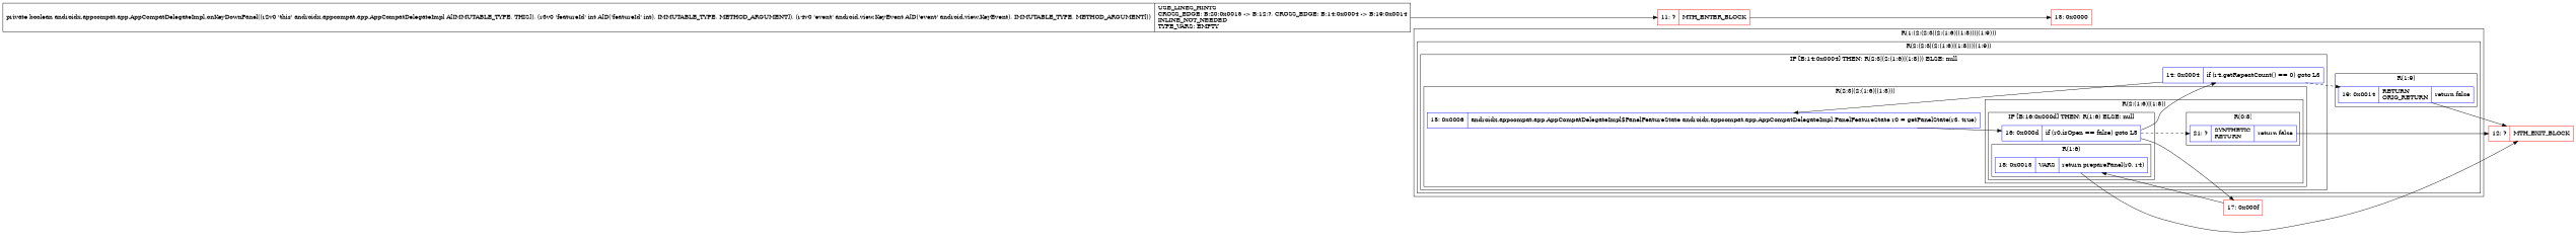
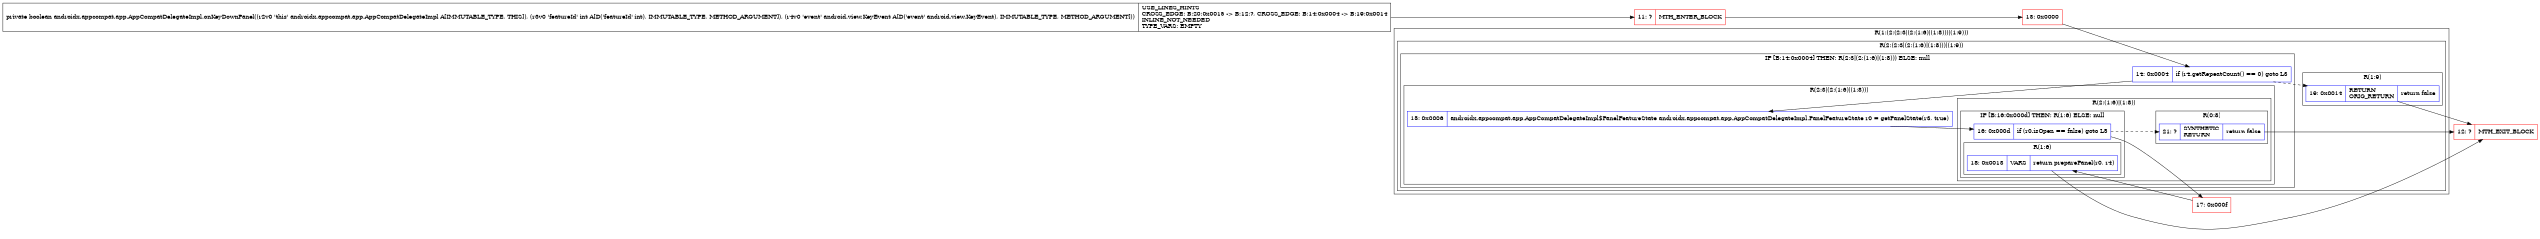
  digraph {
    rankdir=LR
    node [color=blue shape=record]
    n1 [label="{18\:\ 0x0013|VARS\l|return preparePanel(r0, r4)\l}"]
    n2 [label="{16\:\ 0x000d|if (r0.isOpen == false) goto L5\l}"]
    n3 [label="{21\:\ ?|SYNTHETIC\lRETURN\l|return false\l}"]
    n4 [label="{15\:\ 0x0006|androidx.appcompat.app.AppCompatDelegateImpl$PanelFeatureState androidx.appcompat.app.AppCompatDelegateImpl.PanelFeatureState r0 = getPanelState(r3, true)\l}"]
    n5 [label="{14\:\ 0x0004|if (r4.getRepeatCount() == 0) goto L3\l}"]
    n6 [label="{19\:\ 0x0014|RETURN\lORIG_RETURN\l|return false\l}"]
    n7 [color=red label="{12\:\ ?|MTH_EXIT_BLOCK\l}"]
    n8 [color=red label="{17\:\ 0x000f}"]
    n9 [color=red label="{11\:\ ?|MTH_ENTER_BLOCK\l}"]
    n10 [color=red label="{13\:\ 0x0000}"]
    n11 [label="{private boolean androidx.appcompat.app.AppCompatDelegateImpl.onKeyDownPanel((r2v0 'this' androidx.appcompat.app.AppCompatDelegateImpl A[IMMUTABLE_TYPE, THIS]), (r3v0 'featureId' int A[D('featureId' int), IMMUTABLE_TYPE, METHOD_ARGUMENT]), (r4v0 'event' android.view.KeyEvent A[D('event' android.view.KeyEvent), IMMUTABLE_TYPE, METHOD_ARGUMENT]))  | USE_LINES_HINTS\lCROSS_EDGE: B:20:0x0015 \-\> B:12:?, CROSS_EDGE: B:14:0x0004 \-\> B:19:0x0014\lINLINE_NOT_NEEDED\lTYPE_VARS: EMPTY\l}" color=""]
    subgraph cluster_1 {
      label="R(1:(2:(2:3|(2:(1:6)|(1:8)))|(1:9)))"
      subgraph cluster_2 {
        label="R(2:(2:3|(2:(1:6)|(1:8)))|(1:9))"
        subgraph cluster_3 {
          label="IF [B:14:0x0004] THEN: R(2:3|(2:(1:6)|(1:8))) ELSE: null"
          n5
          subgraph cluster_4 {
            label="R(2:3|(2:(1:6)|(1:8)))"
            n4
            subgraph cluster_5 {
              label="R(2:(1:6)|(1:8))"
              subgraph cluster_6 {
                label="IF [B:16:0x000d] THEN: R(1:6) ELSE: null"
                n2
                subgraph cluster_7 {
                  label="R(1:6)"
                  n1
                }
              }
              subgraph cluster_8 {
                label="R(0:8)"
                n3
              }
            }
          }
        }
        subgraph cluster_9 {
          label="R(1:9)"
          n6
        }
      }
    }
    n1 -> n7
    n2 -> n3 [style=dashed]
    n2 -> n8
    n3 -> n7
    n4 -> n2
    n5 -> n4
    n5 -> n6 [style=dashed]
    n6 -> n7
    n8 -> n1
    n9 -> n10
-   n2 -> n5
+   n10 -> n5
    n11 -> n9
  }
